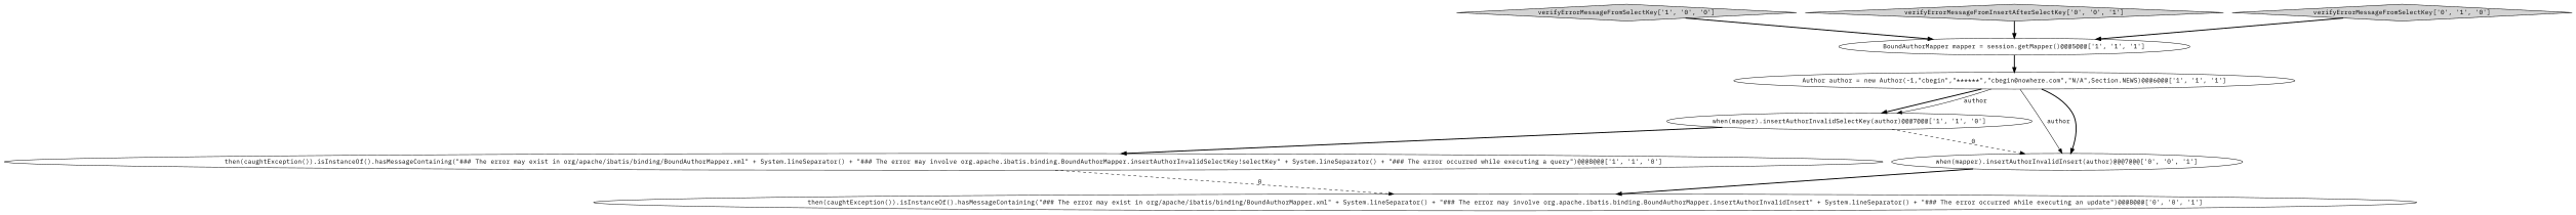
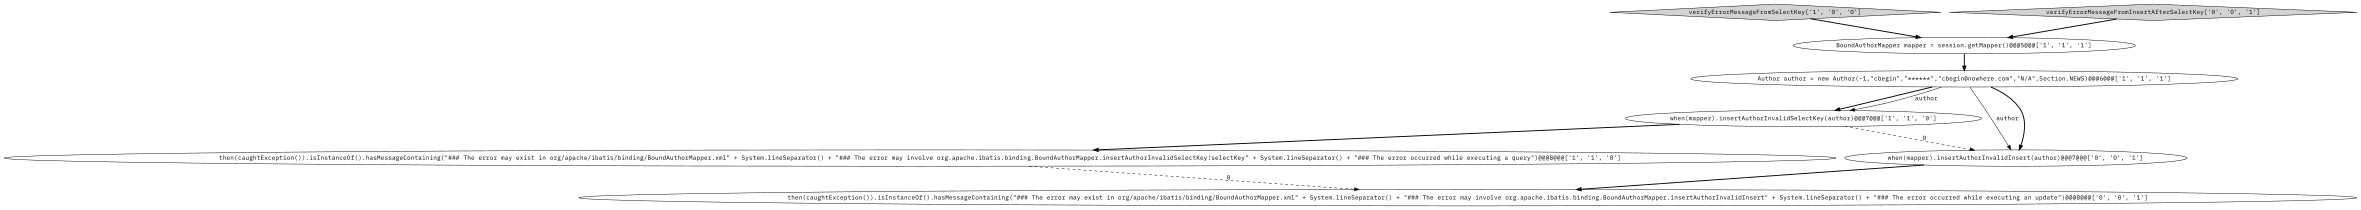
  digraph {
    fontname="IBM Plex Mono"
    node [fillcolor=white fontname="IBM Plex Mono" shape=ellipse style=filled]
    edge [fontname="IBM Plex Mono" style=bold]
    n1 [label="BoundAuthorMapper mapper = session.getMapper()@@@5@@@['1', '1', '1']"]
    n2 [label="Author author = new Author(-1,\"cbegin\",\"******\",\"cbegin@nowhere.com\",\"N/A\",Section.NEWS)@@@6@@@['1', '1', '1']"]
    n3 [label="when(mapper).insertAuthorInvalidSelectKey(author)@@@7@@@['1', '1', '0']"]
    n4 [label="when(mapper).insertAuthorInvalidInsert(author)@@@7@@@['0', '0', '1']"]
    n5 [label="then(caughtException()).isInstanceOf().hasMessageContaining(\"### The error may exist in org/apache/ibatis/binding/BoundAuthorMapper.xml\" + System.lineSeparator() + \"### The error may involve org.apache.ibatis.binding.BoundAuthorMapper.insertAuthorInvalidSelectKey!selectKey\" + System.lineSeparator() + \"### The error occurred while executing a query\")@@@8@@@['1', '1', '0']"]
    n6 [label="then(caughtException()).isInstanceOf().hasMessageContaining(\"### The error may exist in org/apache/ibatis/binding/BoundAuthorMapper.xml\" + System.lineSeparator() + \"### The error may involve org.apache.ibatis.binding.BoundAuthorMapper.insertAuthorInvalidInsert\" + System.lineSeparator() + \"### The error occurred while executing an update\")@@@8@@@['0', '0', '1']"]
    n7 [fillcolor=lightgray label="verifyErrorMessageFromSelectKey['1', '0', '0']" shape=diamond]
    n8 [fillcolor=lightgray label="verifyErrorMessageFromInsertAfterSelectKey['0', '0', '1']" shape=diamond]
-   n9 [fillcolor=lightgray label="verifyErrorMessageFromSelectKey['0', '1', '0']" shape=diamond]
    n1 -> n2
    n2 -> n3
    n2 -> n3 [label=author style=solid]
    n2 -> n4 [label=author style=solid]
    n2 -> n4
    n3 -> n4 [label=0 style=dashed]
    n3 -> n5
    n4 -> n6
    n5 -> n6 [label=0 style=dashed]
    n7 -> n1
    n8 -> n1
-   n9 -> n1
  }
